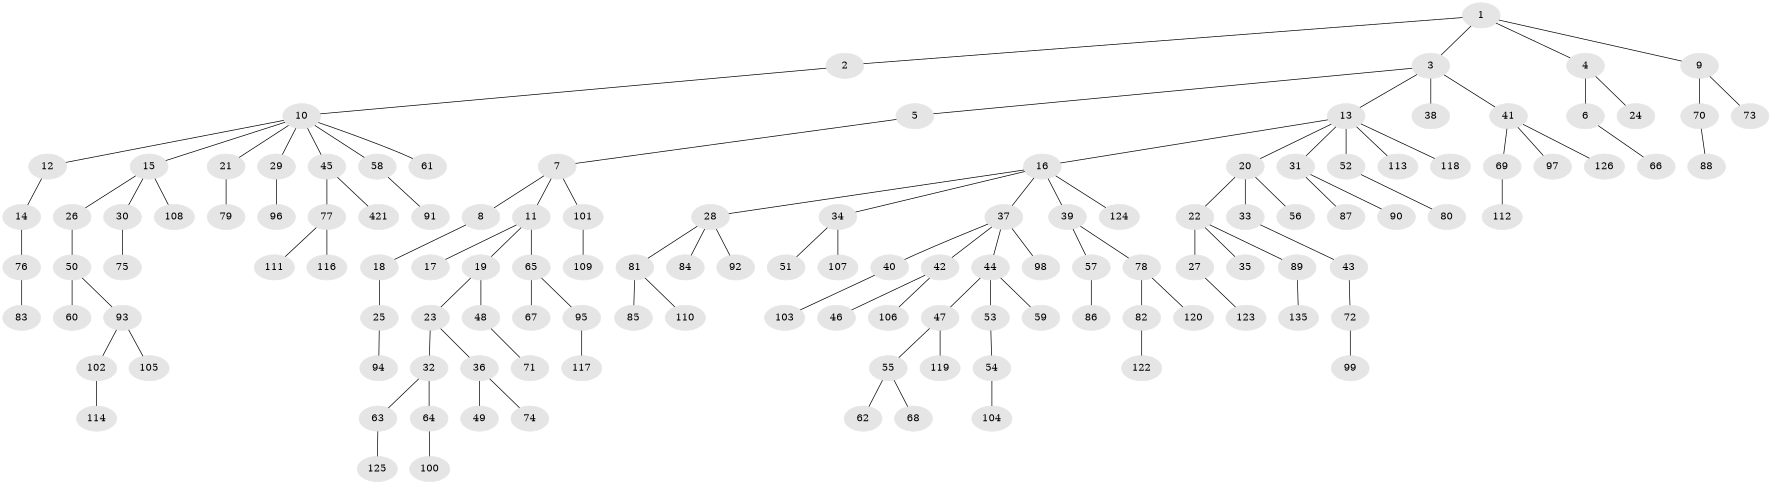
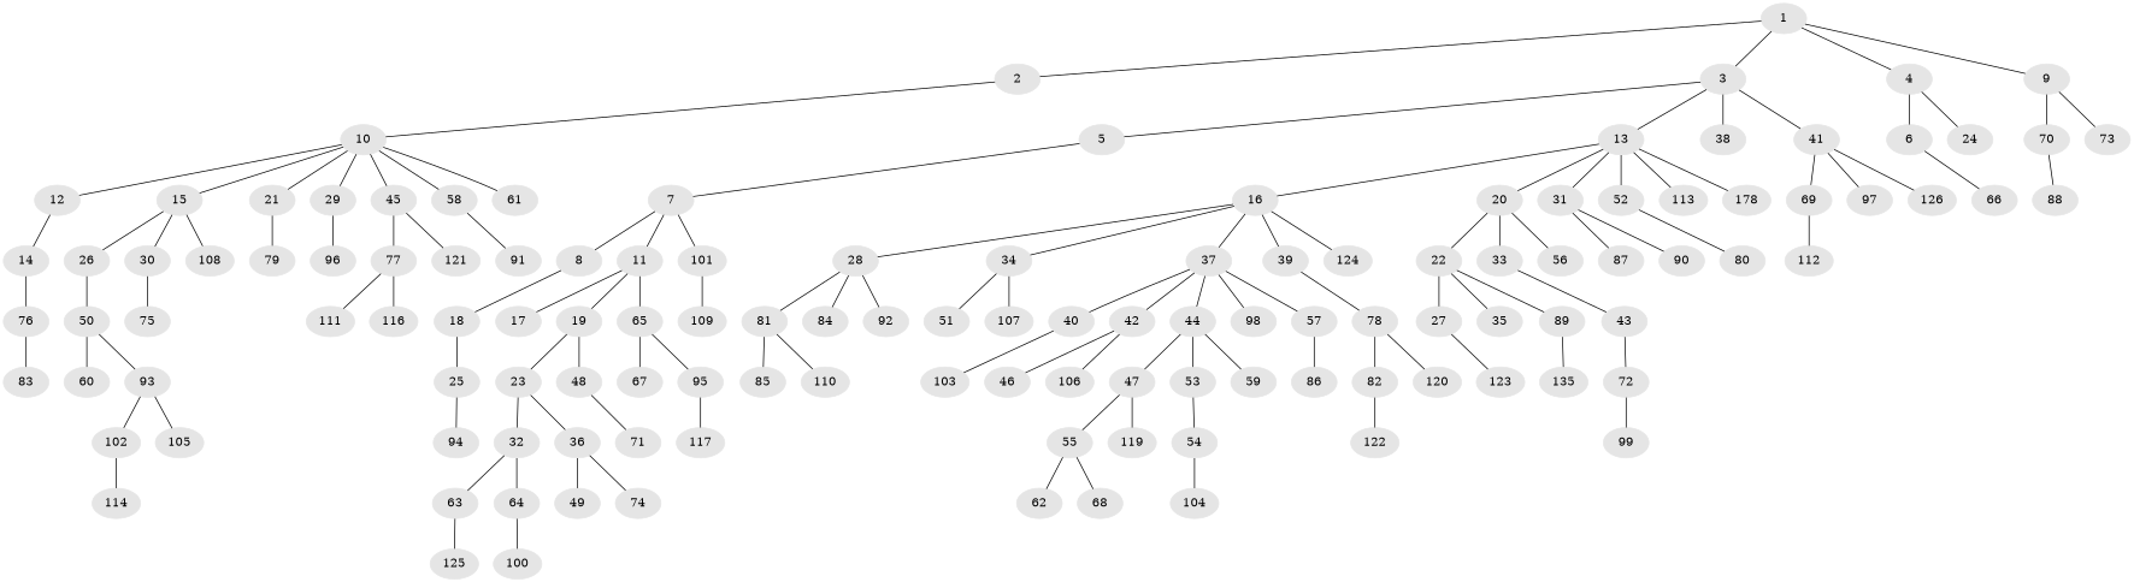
  graph {
    node [color=gray90 style=filled]
    1
    2
    3
    4
    9
    10
    5
    13
    38
    41
    6
    24
    70
    73
    12
    15
    21
    29
    45
    58
    61
    7
    16
    20
    31
    52
    113
-   118
+   118 [label=178]
    69
    97
    126
    66
    8
    11
    101
    18
    17
    19
    65
    109
    25
    88
    14
    26
    30
    108
    79
    96
    77
-   121 [label=421]
+   121
    91
    23
    48
    67
    95
    76
    28
    34
    37
    39
    124
    22
    33
    56
    87
    90
    80
    83
    50
    75
    81
    84
    92
    51
    107
    40
    42
    44
    57
    98
    78
    103
    94
    32
    36
    71
    27
    35
    89
    43
    123
    n92 [label=135]
    63
    64
    49
    74
    60
    93
    85
    110
    125
    100
    72
    46
    106
    47
    53
    59
    86
    82
    120
    112
    99
    55
    119
    54
    111
    116
    62
    68
    102
    105
    104
    117
    122
    114
    1 -- 2
    1 -- 3
    1 -- 4
    1 -- 9
    2 -- 10
    3 -- 5
    3 -- 13
    3 -- 38
    3 -- 41
    4 -- 6
    4 -- 24
    9 -- 70
    9 -- 73
    10 -- 12
    10 -- 15
    10 -- 21
    10 -- 29
    10 -- 45
    10 -- 58
    10 -- 61
    5 -- 7
    13 -- 16
    13 -- 20
    13 -- 31
    13 -- 52
    13 -- 113
    13 -- 118
    41 -- 69
    41 -- 97
    41 -- 126
    6 -- 66
    70 -- 88
    12 -- 14
    15 -- 26
    15 -- 30
    15 -- 108
    21 -- 79
    29 -- 96
    45 -- 77
    45 -- 121
    58 -- 91
    7 -- 8
    7 -- 11
    7 -- 101
    16 -- 28
    16 -- 34
    16 -- 37
    16 -- 39
    16 -- 124
    20 -- 22
    20 -- 33
    20 -- 56
    31 -- 87
    31 -- 90
    52 -- 80
    69 -- 112
    8 -- 18
    11 -- 17
    11 -- 19
    11 -- 65
    101 -- 109
    18 -- 25
    19 -- 23
    19 -- 48
    65 -- 67
    65 -- 95
    25 -- 94
    14 -- 76
    26 -- 50
    30 -- 75
    77 -- 111
    77 -- 116
    23 -- 32
    23 -- 36
    48 -- 71
    95 -- 117
    76 -- 83
    28 -- 81
    28 -- 84
    28 -- 92
    34 -- 51
    34 -- 107
    37 -- 40
    37 -- 42
    37 -- 44
-   39 -- 57
+   37 -- 57
    37 -- 98
    39 -- 78
    22 -- 27
    22 -- 35
    22 -- 89
    33 -- 43
    50 -- 60
    50 -- 93
    81 -- 85
    81 -- 110
    40 -- 103
    42 -- 46
    42 -- 106
    44 -- 47
    44 -- 53
    44 -- 59
    57 -- 86
    78 -- 82
    78 -- 120
    32 -- 63
    32 -- 64
    36 -- 49
    36 -- 74
    27 -- 123
    89 -- n92
    43 -- 72
    63 -- 125
    64 -- 100
    93 -- 102
    93 -- 105
    72 -- 99
    47 -- 55
    47 -- 119
    53 -- 54
    82 -- 122
    55 -- 62
    55 -- 68
    54 -- 104
    102 -- 114
  }
